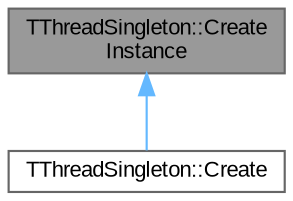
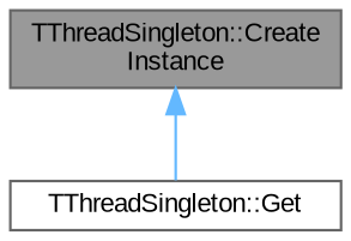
  digraph {
    rankdir=TB
    fontname="Liberation Sans"
    node [fontname="Liberation Sans" fontsize=10 shape=box style=filled]
    n1 [color=gray40 fillcolor=grey60 fontcolor=black height=0.2 label="TThreadSingleton::Create\lInstance" width=0.4]
-   n2 [color=grey40 fillcolor=white height=0.2 label="TThreadSingleton::Create" width=0.4]
+   n2 [color=grey40 fillcolor=white height=0.2 label="TThreadSingleton::Get" width=0.4]
    n1 -> n2 [color=steelblue1 dir=back fontname="Liberation Sans" fontsize=10 labelfontname=Helvetica labelfontsize=10 style=solid]
  }
